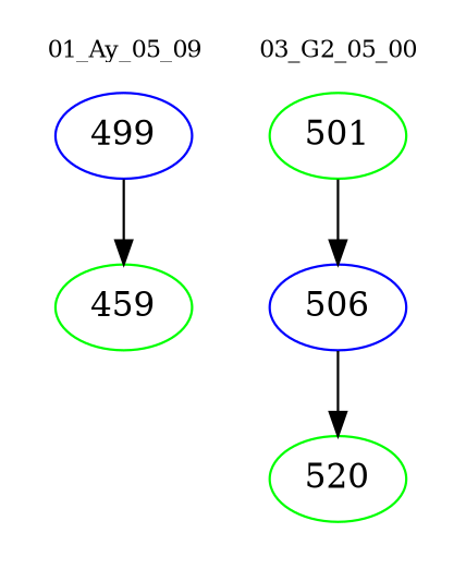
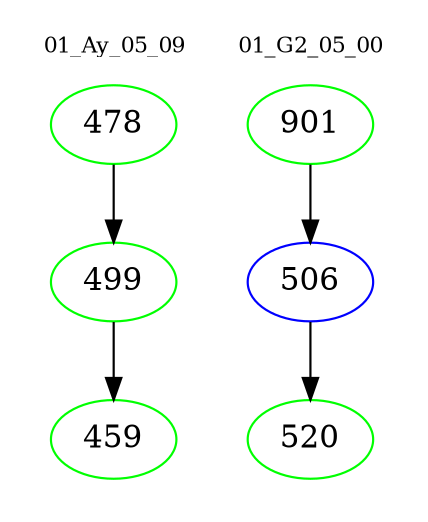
  digraph {
    node [color=green]
    edge [color=black]
-   n2 [color=blue label=499]
+   n1 [label=478]
+   n2 [label=499]
    n3 [label=459]
-   n4 [label=501]
+   n4 [label=901]
    n5 [color=blue label=506]
    n6 [label=520]
    subgraph cluster_1 {
      color=white
      fontsize=10
      label="01_Ay_05_09"
+     n1
      n2
      n3
    }
    subgraph cluster_2 {
      color=white
      fontsize=10
-     label="03_G2_05_00"
+     label="01_G2_05_00"
      n4
      n5
      n6
    }
+   n1 -> n2
    n2 -> n3
    n4 -> n5
    n5 -> n6
  }
